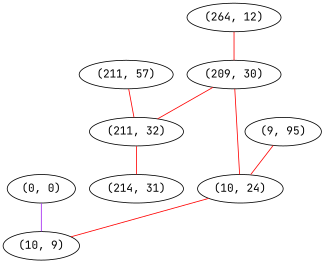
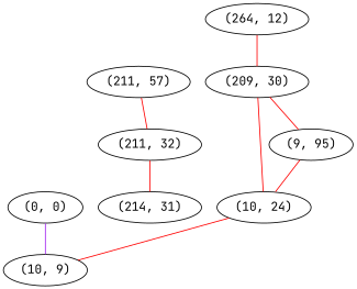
  graph {
    fontname="JetBrains Mono"
    node [fontname="JetBrains Mono"]
    edge [color=red fontname="JetBrains Mono" weight=1]
    "(0, 0)"
    "(10, 9)"
    n3 [label="(264, 12)"]
    "(209, 30)"
    "(10, 24)"
    "(211, 32)"
    "(214, 31)"
    n8 [label="(9, 95)"]
    "(211, 57)"
    "(0, 0)" -- "(10, 9)" [color=purple weight=4]
    n3 -- "(209, 30)"
    "(209, 30)" -- "(10, 24)"
-   "(209, 30)" -- "(211, 32)"
+   "(209, 30)" -- n8
    "(10, 24)" -- "(10, 9)"
    "(211, 32)" -- "(214, 31)"
    n8 -- "(10, 24)"
    "(211, 57)" -- "(211, 32)"
  }
